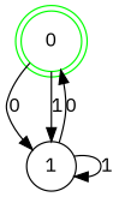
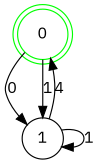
  digraph {
    fontname="IBM Plex Sans"
    node [fontname="IBM Plex Sans"]
    edge [fontname="IBM Plex Sans"]
    0 [color=green shape=doublecircle]
    1 [color=black shape=circle]
    0 -> 1 [label=0]
    0 -> 1 [label=1]
-   1 -> 0 [label=0]
+   1 -> 0 [label=4]
    1 -> 1 [label=1]
  }
